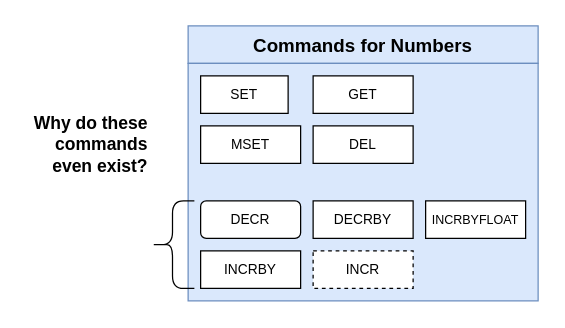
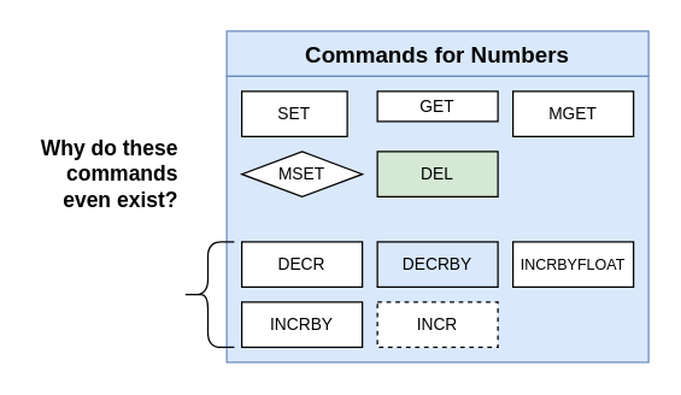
  <mxCell id="0" />
  <mxCell id="1" parent="0" />
  <mxCell id="2" value="Commands for Numbers" style="rounded=0;whiteSpace=wrap;html=1;fillColor=#dae8fc;strokeColor=#6c8ebf;fontStyle=1;fontSize=15;" vertex="1" parent="1"><mxGeometry x="150" y="20" width="280" height="30" as="geometry" /></mxCell>
  <mxCell id="3" value="" style="rounded=0;whiteSpace=wrap;html=1;fillColor=#dae8fc;strokeColor=#6c8ebf;fontStyle=1;fontSize=16;" vertex="1" parent="1"><mxGeometry x="150" y="50" width="280" height="190" as="geometry" /></mxCell>
- <mxCell id="4" value="GET" style="rounded=0;whiteSpace=wrap;html=1;fontSize=11;" vertex="1" parent="1"><mxGeometry x="250" y="60" width="80" height="30" as="geometry" /></mxCell>
+ <mxCell id="4" value="GET" style="rounded=0;whiteSpace=wrap;html=1;fontSize=11;" vertex="1" parent="1"><mxGeometry x="250" y="60" width="80" height="20" as="geometry" /></mxCell>
  <mxCell id="5" value="SET" style="rounded=0;whiteSpace=wrap;html=1;fontSize=11;" vertex="1" parent="1"><mxGeometry x="160" y="60" width="70" height="30" as="geometry" /></mxCell>
- <mxCell id="7" value="MSET" style="rounded=0;whiteSpace=wrap;html=1;fontSize=11;" vertex="1" parent="1"><mxGeometry x="160" y="100" width="80" height="30" as="geometry" /></mxCell>
+ <mxCell id="6" value="MGET" style="rounded=0;whiteSpace=wrap;html=1;fontSize=11;" vertex="1" parent="1"><mxGeometry x="340" y="60" width="80" height="30" as="geometry" /></mxCell>
+ <mxCell id="7" value="MSET" style="rhombus;whiteSpace=wrap;html=1;fontSize=11;" vertex="1" parent="1"><mxGeometry x="160" y="100" width="80" height="30" as="geometry" /></mxCell>
  <mxCell id="8" value="INCR" style="rounded=0;whiteSpace=wrap;html=1;fontSize=11;dashed=1;" vertex="1" parent="1"><mxGeometry x="250" y="200" width="80" height="30" as="geometry" /></mxCell>
- <mxCell id="9" value="DECR" style="whiteSpace=wrap;html=1;fontSize=11;rounded=1;" vertex="1" parent="1"><mxGeometry x="160" y="160" width="80" height="30" as="geometry" /></mxCell>
+ <mxCell id="9" value="DECR" style="rounded=0;whiteSpace=wrap;html=1;fontSize=11;" vertex="1" parent="1"><mxGeometry x="160" y="160" width="80" height="30" as="geometry" /></mxCell>
  <mxCell id="10" value="INCRBY" style="rounded=0;whiteSpace=wrap;html=1;fontSize=11;" vertex="1" parent="1"><mxGeometry x="160" y="200" width="80" height="30" as="geometry" /></mxCell>
  <mxCell id="11" value="INCRBYFLOAT" style="rounded=0;whiteSpace=wrap;html=1;fontSize=10;" vertex="1" parent="1"><mxGeometry x="340" y="160" width="80" height="30" as="geometry" /></mxCell>
- <mxCell id="12" value="DECRBY" style="rounded=0;whiteSpace=wrap;html=1;fontSize=11;" vertex="1" parent="1"><mxGeometry x="250" y="160" width="80" height="30" as="geometry" /></mxCell>
- <mxCell id="13" value="DEL" style="rounded=0;whiteSpace=wrap;html=1;fontSize=11;" vertex="1" parent="1"><mxGeometry x="250" y="100" width="80" height="30" as="geometry" /></mxCell>
+ <mxCell id="12" value="DECRBY" style="rounded=0;whiteSpace=wrap;html=1;fontSize=11;fillColor=#dae8fc;" vertex="1" parent="1"><mxGeometry x="250" y="160" width="80" height="30" as="geometry" /></mxCell>
+ <mxCell id="13" value="DEL" style="rounded=0;whiteSpace=wrap;html=1;fontSize=11;fillColor=#d5e8d4;" vertex="1" parent="1"><mxGeometry x="250" y="100" width="80" height="30" as="geometry" /></mxCell>
  <mxCell id="14" value="" style="shape=curlyBracket;whiteSpace=wrap;html=1;rounded=1;" vertex="1" parent="1"><mxGeometry x="120" y="160" width="35" height="70" as="geometry" /></mxCell>
  <mxCell id="15" value="Why do these commands even exist?" style="text;html=1;strokeColor=none;fillColor=none;align=right;verticalAlign=middle;whiteSpace=wrap;rounded=0;fontStyle=1;fontSize=14;" vertex="1" parent="1"><mxGeometry x="20" y="105" width="100" height="20" as="geometry" /></mxCell>
